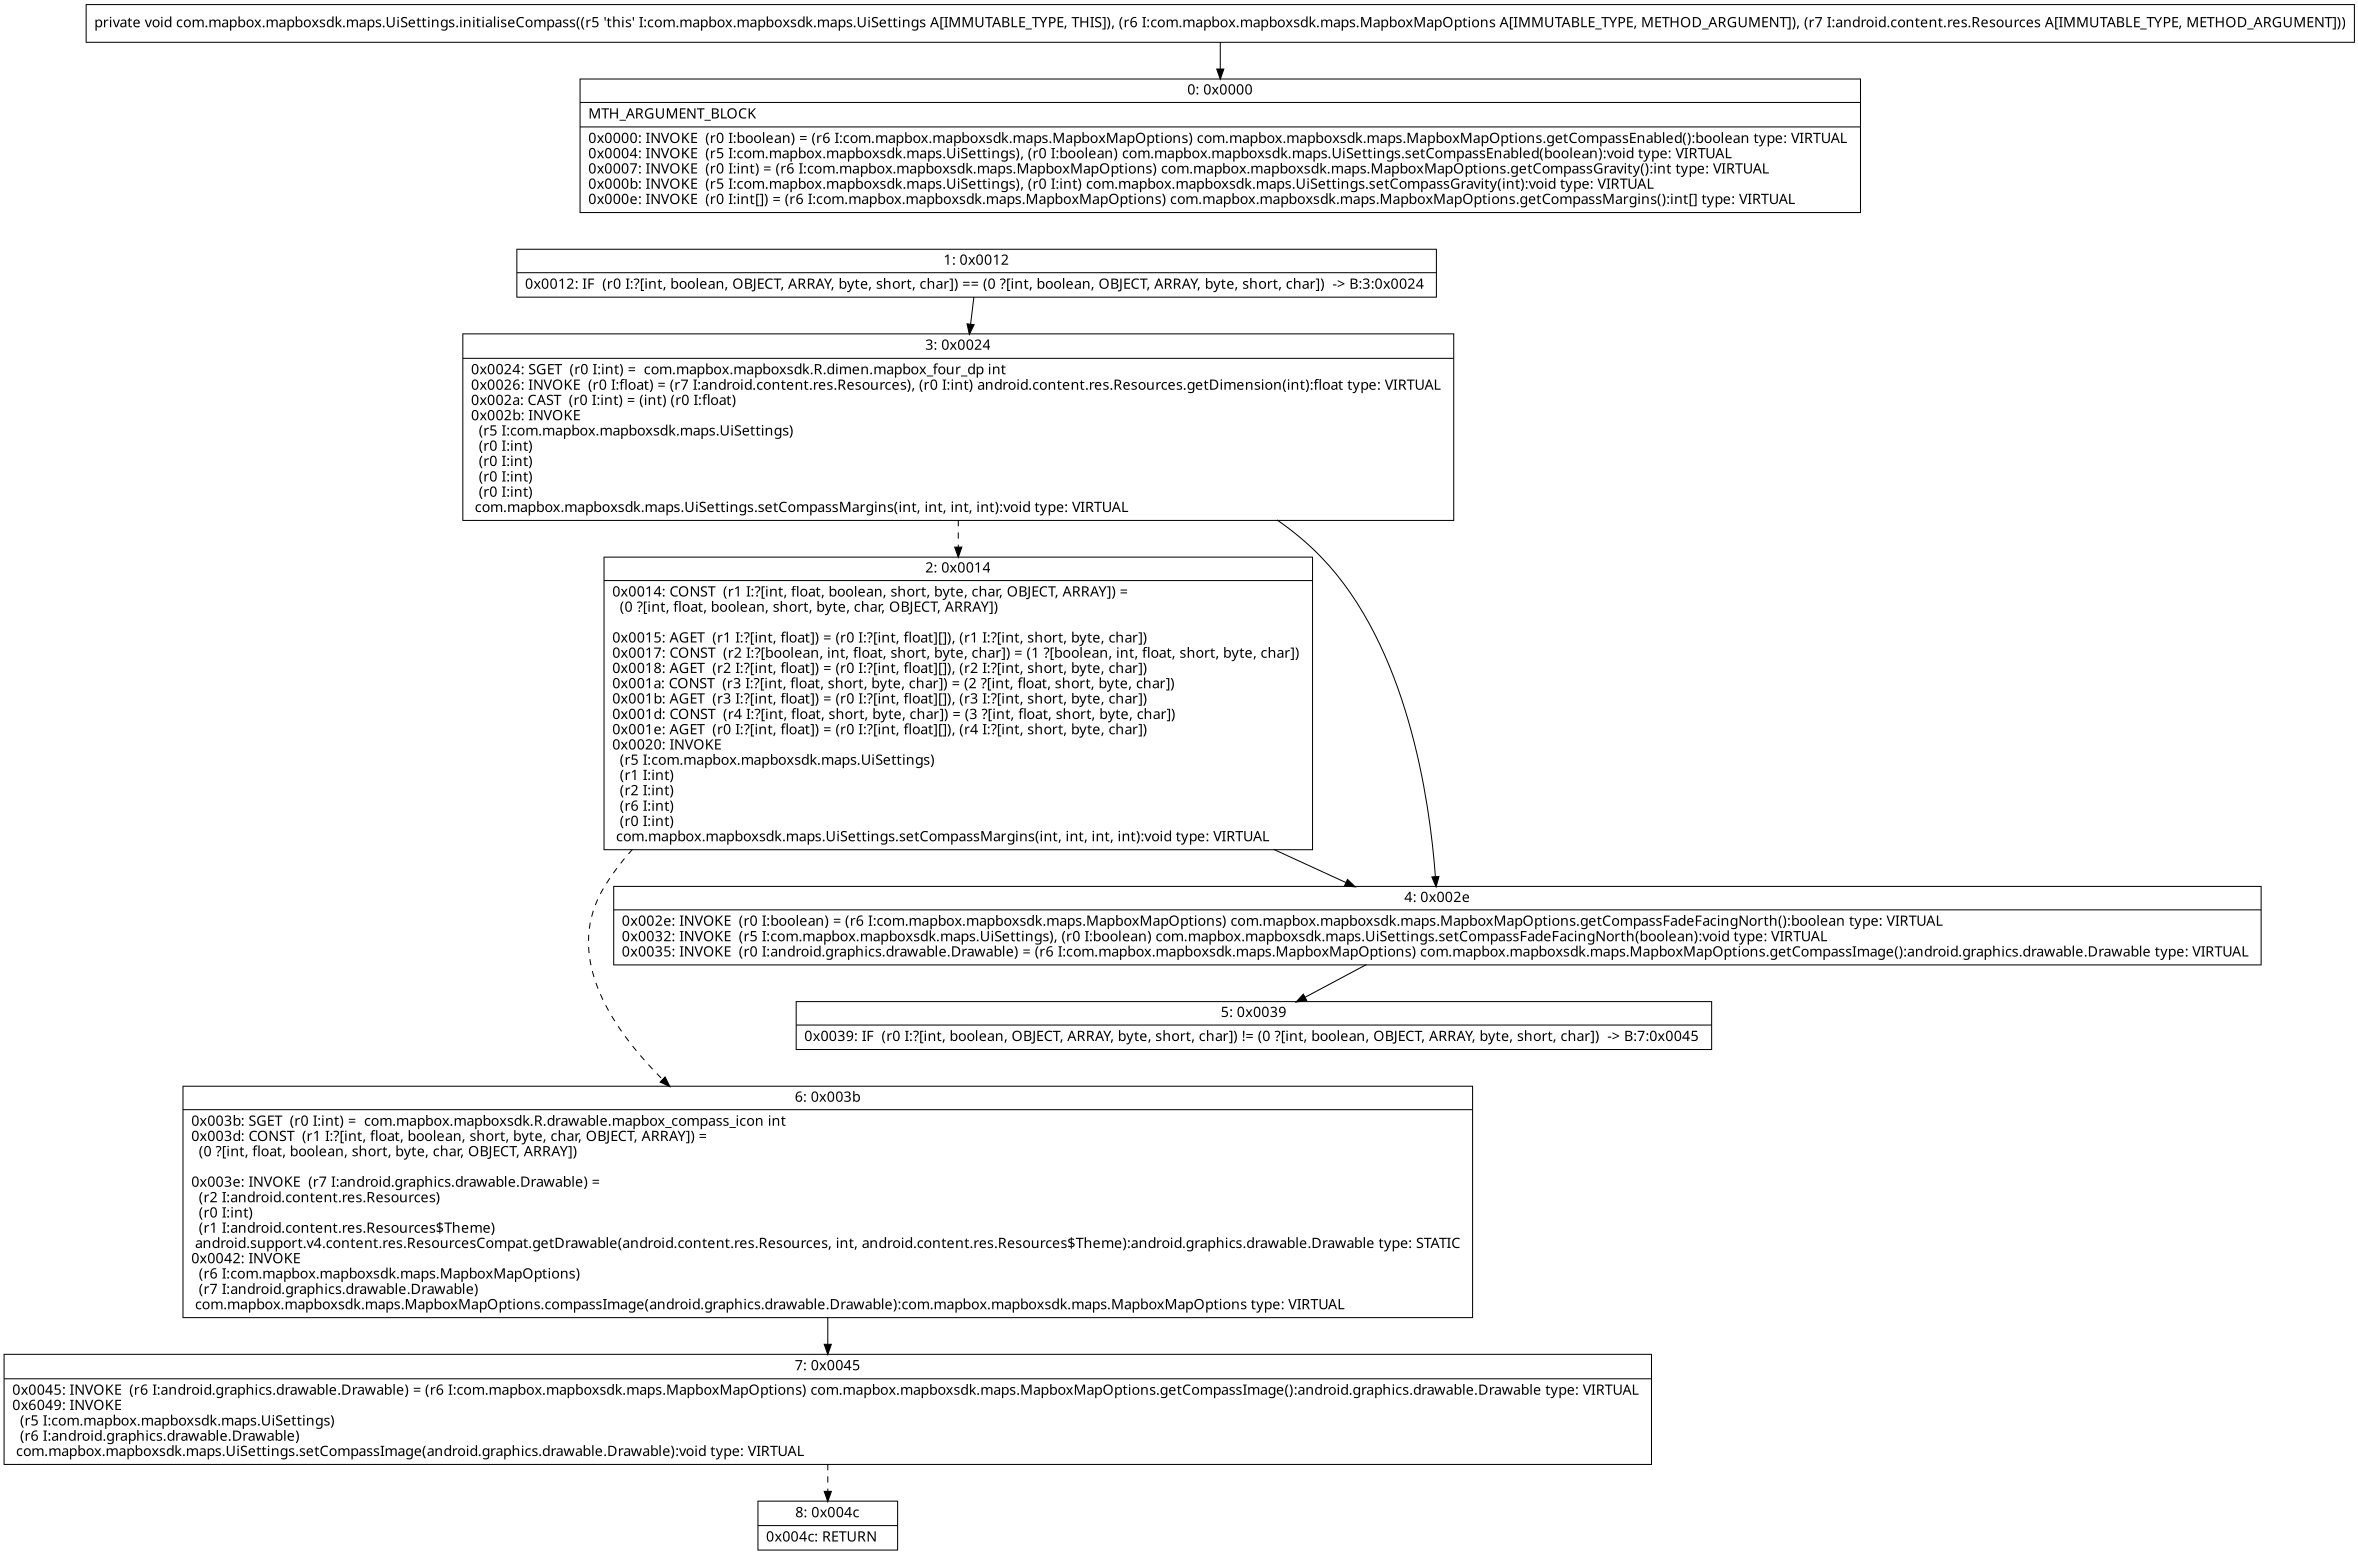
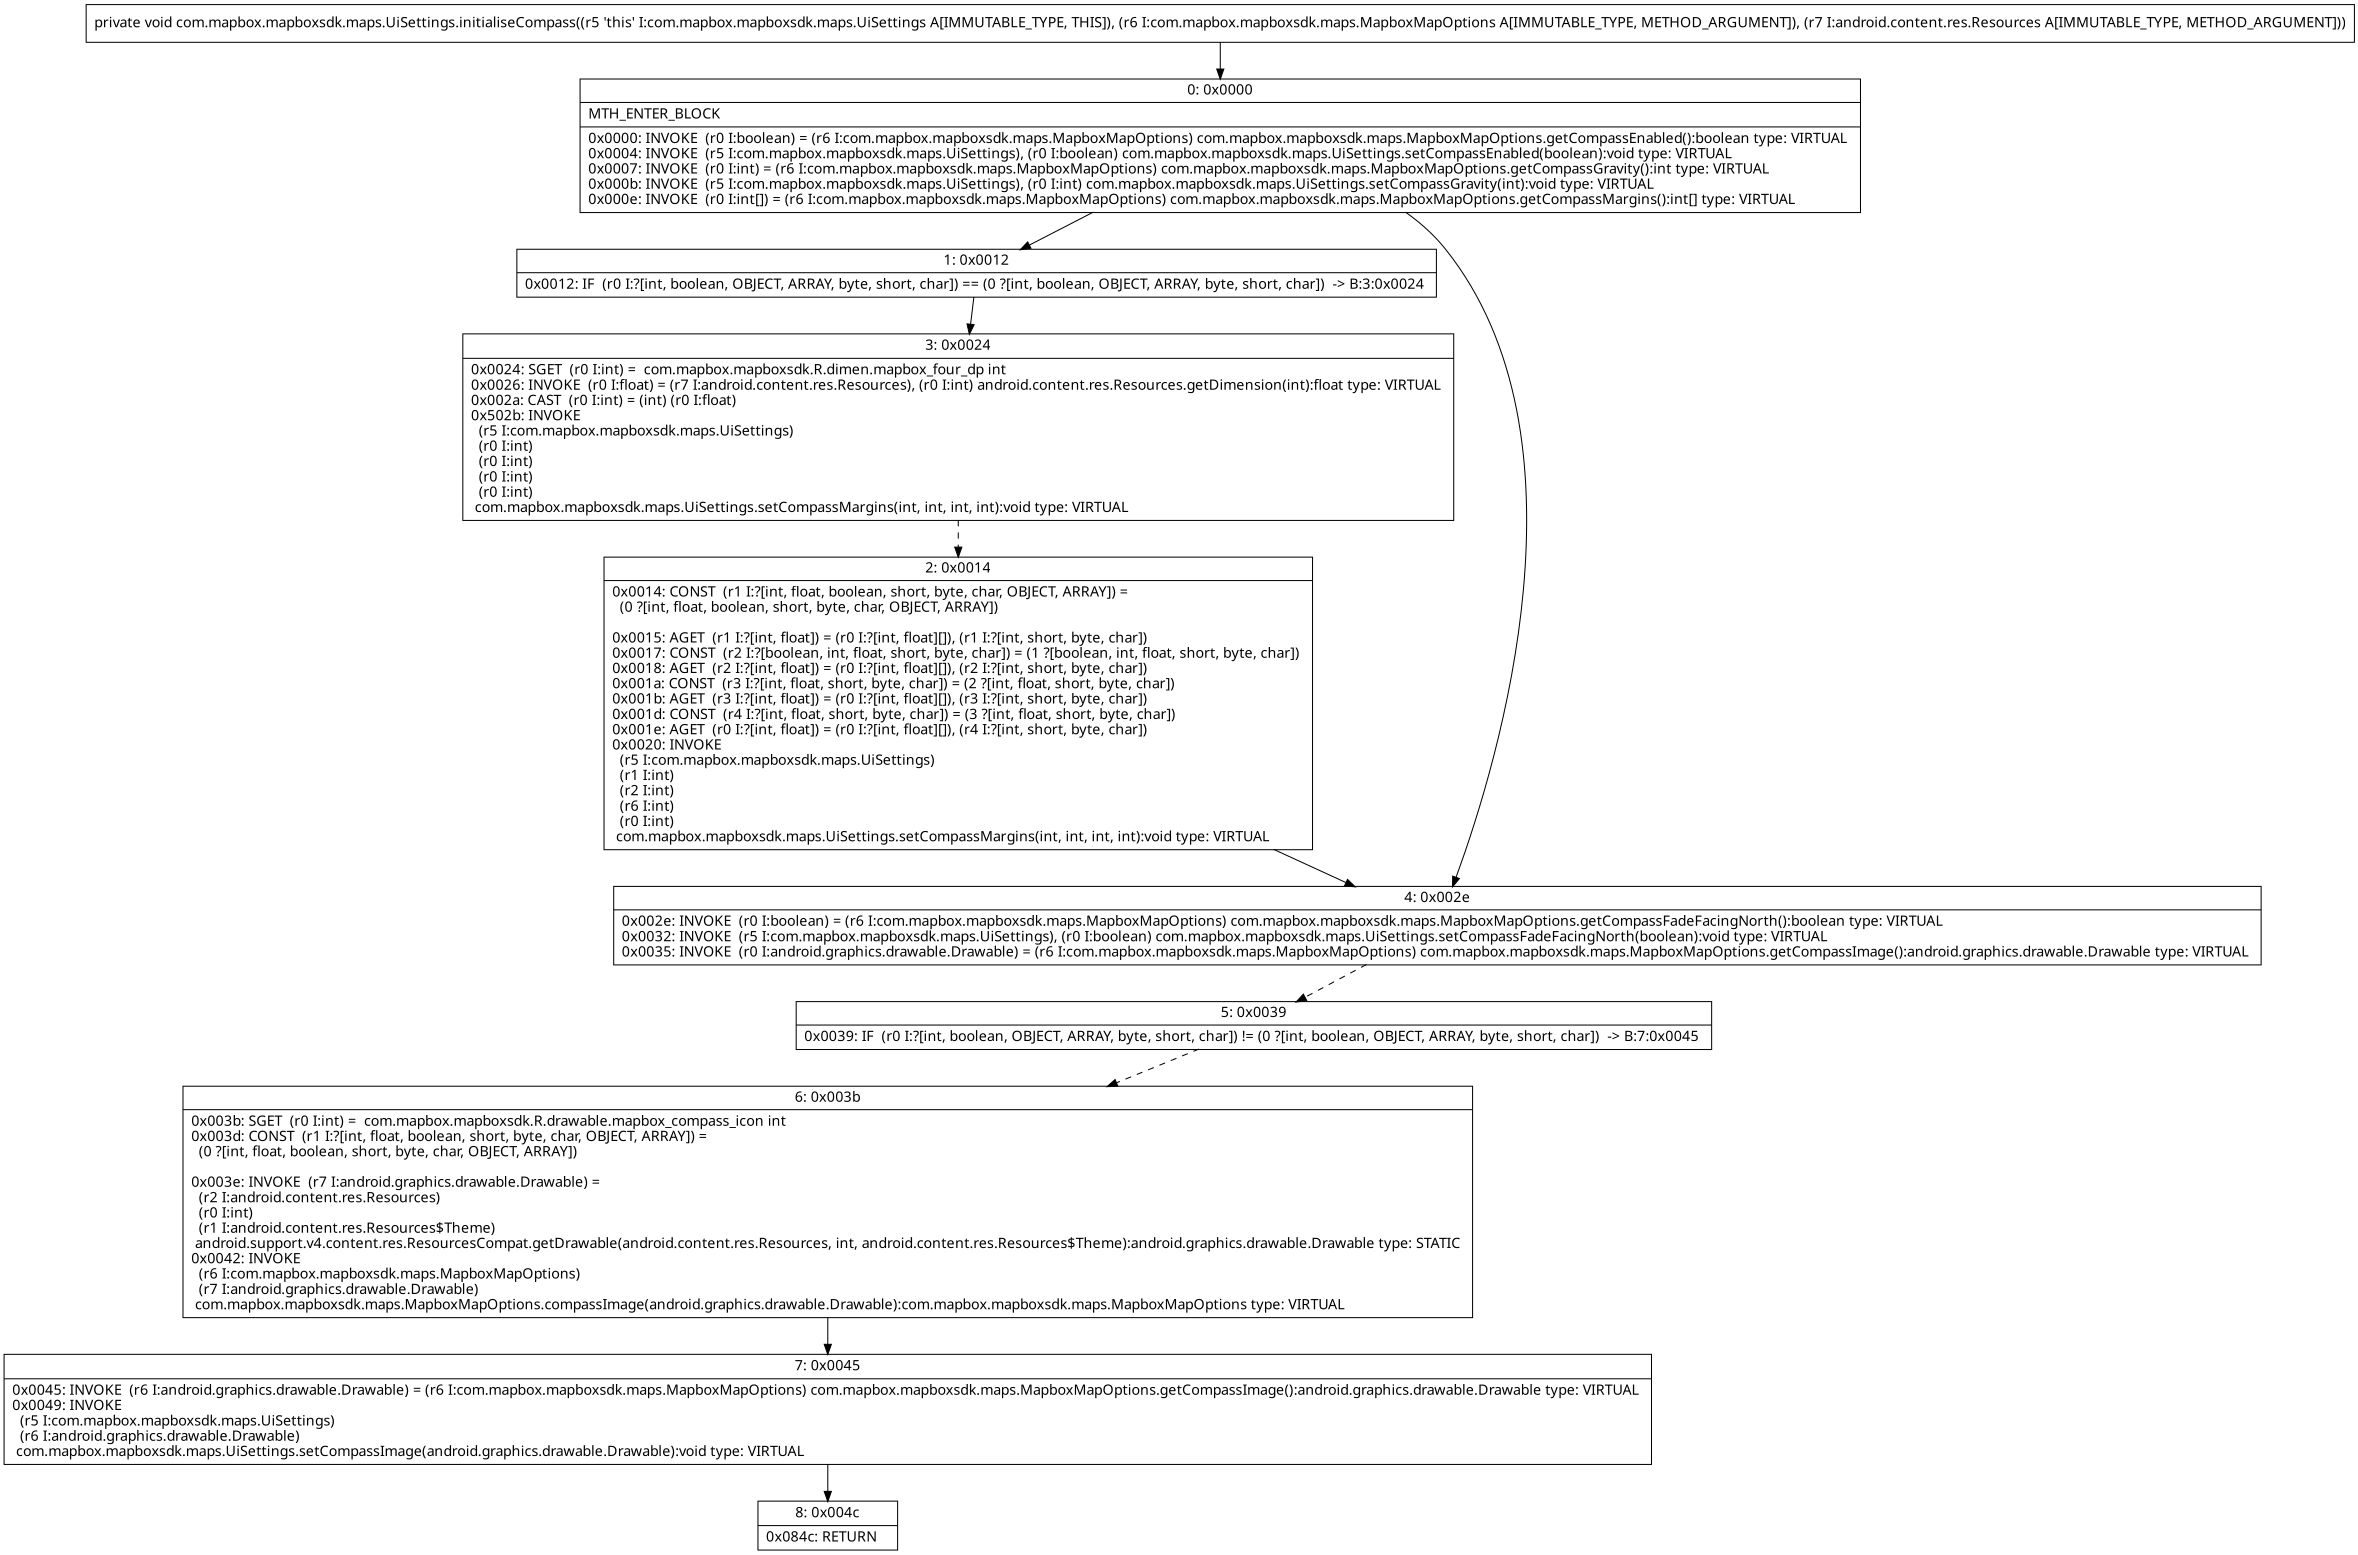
  digraph {
    fontname="Noto Sans"
    node [fontname="Noto Sans" shape=record]
    edge [fontname="Noto Sans"]
-   n1 [label="{0\:\ 0x0000|MTH_ARGUMENT_BLOCK\l|0x0000: INVOKE  (r0 I:boolean) = (r6 I:com.mapbox.mapboxsdk.maps.MapboxMapOptions) com.mapbox.mapboxsdk.maps.MapboxMapOptions.getCompassEnabled():boolean type: VIRTUAL \l0x0004: INVOKE  (r5 I:com.mapbox.mapboxsdk.maps.UiSettings), (r0 I:boolean) com.mapbox.mapboxsdk.maps.UiSettings.setCompassEnabled(boolean):void type: VIRTUAL \l0x0007: INVOKE  (r0 I:int) = (r6 I:com.mapbox.mapboxsdk.maps.MapboxMapOptions) com.mapbox.mapboxsdk.maps.MapboxMapOptions.getCompassGravity():int type: VIRTUAL \l0x000b: INVOKE  (r5 I:com.mapbox.mapboxsdk.maps.UiSettings), (r0 I:int) com.mapbox.mapboxsdk.maps.UiSettings.setCompassGravity(int):void type: VIRTUAL \l0x000e: INVOKE  (r0 I:int[]) = (r6 I:com.mapbox.mapboxsdk.maps.MapboxMapOptions) com.mapbox.mapboxsdk.maps.MapboxMapOptions.getCompassMargins():int[] type: VIRTUAL \l}"]
+   n1 [label="{0\:\ 0x0000|MTH_ENTER_BLOCK\l|0x0000: INVOKE  (r0 I:boolean) = (r6 I:com.mapbox.mapboxsdk.maps.MapboxMapOptions) com.mapbox.mapboxsdk.maps.MapboxMapOptions.getCompassEnabled():boolean type: VIRTUAL \l0x0004: INVOKE  (r5 I:com.mapbox.mapboxsdk.maps.UiSettings), (r0 I:boolean) com.mapbox.mapboxsdk.maps.UiSettings.setCompassEnabled(boolean):void type: VIRTUAL \l0x0007: INVOKE  (r0 I:int) = (r6 I:com.mapbox.mapboxsdk.maps.MapboxMapOptions) com.mapbox.mapboxsdk.maps.MapboxMapOptions.getCompassGravity():int type: VIRTUAL \l0x000b: INVOKE  (r5 I:com.mapbox.mapboxsdk.maps.UiSettings), (r0 I:int) com.mapbox.mapboxsdk.maps.UiSettings.setCompassGravity(int):void type: VIRTUAL \l0x000e: INVOKE  (r0 I:int[]) = (r6 I:com.mapbox.mapboxsdk.maps.MapboxMapOptions) com.mapbox.mapboxsdk.maps.MapboxMapOptions.getCompassMargins():int[] type: VIRTUAL \l}"]
    n2 [label="{1\:\ 0x0012|0x0012: IF  (r0 I:?[int, boolean, OBJECT, ARRAY, byte, short, char]) == (0 ?[int, boolean, OBJECT, ARRAY, byte, short, char])  \-\> B:3:0x0024 \l}"]
-   n3 [label="{3\:\ 0x0024|0x0024: SGET  (r0 I:int) =  com.mapbox.mapboxsdk.R.dimen.mapbox_four_dp int \l0x0026: INVOKE  (r0 I:float) = (r7 I:android.content.res.Resources), (r0 I:int) android.content.res.Resources.getDimension(int):float type: VIRTUAL \l0x002a: CAST  (r0 I:int) = (int) (r0 I:float) \l0x002b: INVOKE  \l  (r5 I:com.mapbox.mapboxsdk.maps.UiSettings)\l  (r0 I:int)\l  (r0 I:int)\l  (r0 I:int)\l  (r0 I:int)\l com.mapbox.mapboxsdk.maps.UiSettings.setCompassMargins(int, int, int, int):void type: VIRTUAL \l}"]
+   n3 [label="{3\:\ 0x0024|0x0024: SGET  (r0 I:int) =  com.mapbox.mapboxsdk.R.dimen.mapbox_four_dp int \l0x0026: INVOKE  (r0 I:float) = (r7 I:android.content.res.Resources), (r0 I:int) android.content.res.Resources.getDimension(int):float type: VIRTUAL \l0x002a: CAST  (r0 I:int) = (int) (r0 I:float) \l0x502b: INVOKE  \l  (r5 I:com.mapbox.mapboxsdk.maps.UiSettings)\l  (r0 I:int)\l  (r0 I:int)\l  (r0 I:int)\l  (r0 I:int)\l com.mapbox.mapboxsdk.maps.UiSettings.setCompassMargins(int, int, int, int):void type: VIRTUAL \l}"]
    n4 [label="{2\:\ 0x0014|0x0014: CONST  (r1 I:?[int, float, boolean, short, byte, char, OBJECT, ARRAY]) = \l  (0 ?[int, float, boolean, short, byte, char, OBJECT, ARRAY])\l \l0x0015: AGET  (r1 I:?[int, float]) = (r0 I:?[int, float][]), (r1 I:?[int, short, byte, char]) \l0x0017: CONST  (r2 I:?[boolean, int, float, short, byte, char]) = (1 ?[boolean, int, float, short, byte, char]) \l0x0018: AGET  (r2 I:?[int, float]) = (r0 I:?[int, float][]), (r2 I:?[int, short, byte, char]) \l0x001a: CONST  (r3 I:?[int, float, short, byte, char]) = (2 ?[int, float, short, byte, char]) \l0x001b: AGET  (r3 I:?[int, float]) = (r0 I:?[int, float][]), (r3 I:?[int, short, byte, char]) \l0x001d: CONST  (r4 I:?[int, float, short, byte, char]) = (3 ?[int, float, short, byte, char]) \l0x001e: AGET  (r0 I:?[int, float]) = (r0 I:?[int, float][]), (r4 I:?[int, short, byte, char]) \l0x0020: INVOKE  \l  (r5 I:com.mapbox.mapboxsdk.maps.UiSettings)\l  (r1 I:int)\l  (r2 I:int)\l  (r6 I:int)\l  (r0 I:int)\l com.mapbox.mapboxsdk.maps.UiSettings.setCompassMargins(int, int, int, int):void type: VIRTUAL \l}"]
    n5 [label="{4\:\ 0x002e|0x002e: INVOKE  (r0 I:boolean) = (r6 I:com.mapbox.mapboxsdk.maps.MapboxMapOptions) com.mapbox.mapboxsdk.maps.MapboxMapOptions.getCompassFadeFacingNorth():boolean type: VIRTUAL \l0x0032: INVOKE  (r5 I:com.mapbox.mapboxsdk.maps.UiSettings), (r0 I:boolean) com.mapbox.mapboxsdk.maps.UiSettings.setCompassFadeFacingNorth(boolean):void type: VIRTUAL \l0x0035: INVOKE  (r0 I:android.graphics.drawable.Drawable) = (r6 I:com.mapbox.mapboxsdk.maps.MapboxMapOptions) com.mapbox.mapboxsdk.maps.MapboxMapOptions.getCompassImage():android.graphics.drawable.Drawable type: VIRTUAL \l}"]
    n6 [label="{5\:\ 0x0039|0x0039: IF  (r0 I:?[int, boolean, OBJECT, ARRAY, byte, short, char]) != (0 ?[int, boolean, OBJECT, ARRAY, byte, short, char])  \-\> B:7:0x0045 \l}"]
    n7 [label="{6\:\ 0x003b|0x003b: SGET  (r0 I:int) =  com.mapbox.mapboxsdk.R.drawable.mapbox_compass_icon int \l0x003d: CONST  (r1 I:?[int, float, boolean, short, byte, char, OBJECT, ARRAY]) = \l  (0 ?[int, float, boolean, short, byte, char, OBJECT, ARRAY])\l \l0x003e: INVOKE  (r7 I:android.graphics.drawable.Drawable) = \l  (r2 I:android.content.res.Resources)\l  (r0 I:int)\l  (r1 I:android.content.res.Resources$Theme)\l android.support.v4.content.res.ResourcesCompat.getDrawable(android.content.res.Resources, int, android.content.res.Resources$Theme):android.graphics.drawable.Drawable type: STATIC \l0x0042: INVOKE  \l  (r6 I:com.mapbox.mapboxsdk.maps.MapboxMapOptions)\l  (r7 I:android.graphics.drawable.Drawable)\l com.mapbox.mapboxsdk.maps.MapboxMapOptions.compassImage(android.graphics.drawable.Drawable):com.mapbox.mapboxsdk.maps.MapboxMapOptions type: VIRTUAL \l}"]
-   n8 [label="{7\:\ 0x0045|0x0045: INVOKE  (r6 I:android.graphics.drawable.Drawable) = (r6 I:com.mapbox.mapboxsdk.maps.MapboxMapOptions) com.mapbox.mapboxsdk.maps.MapboxMapOptions.getCompassImage():android.graphics.drawable.Drawable type: VIRTUAL \l0x6049: INVOKE  \l  (r5 I:com.mapbox.mapboxsdk.maps.UiSettings)\l  (r6 I:android.graphics.drawable.Drawable)\l com.mapbox.mapboxsdk.maps.UiSettings.setCompassImage(android.graphics.drawable.Drawable):void type: VIRTUAL \l}"]
-   n9 [label="{8\:\ 0x004c|0x004c: RETURN   \l}"]
+   n8 [label="{7\:\ 0x0045|0x0045: INVOKE  (r6 I:android.graphics.drawable.Drawable) = (r6 I:com.mapbox.mapboxsdk.maps.MapboxMapOptions) com.mapbox.mapboxsdk.maps.MapboxMapOptions.getCompassImage():android.graphics.drawable.Drawable type: VIRTUAL \l0x0049: INVOKE  \l  (r5 I:com.mapbox.mapboxsdk.maps.UiSettings)\l  (r6 I:android.graphics.drawable.Drawable)\l com.mapbox.mapboxsdk.maps.UiSettings.setCompassImage(android.graphics.drawable.Drawable):void type: VIRTUAL \l}"]
+   n9 [label="{8\:\ 0x004c|0x084c: RETURN   \l}"]
    n10 [label="{private void com.mapbox.mapboxsdk.maps.UiSettings.initialiseCompass((r5 'this' I:com.mapbox.mapboxsdk.maps.UiSettings A[IMMUTABLE_TYPE, THIS]), (r6 I:com.mapbox.mapboxsdk.maps.MapboxMapOptions A[IMMUTABLE_TYPE, METHOD_ARGUMENT]), (r7 I:android.content.res.Resources A[IMMUTABLE_TYPE, METHOD_ARGUMENT])) }"]
+   n1 -> n2
    n2 -> n3
    n3 -> n4 [style=dashed]
-   n3 -> n5
+   n1 -> n5
    n4 -> n5
-   n5 -> n6
-   n4 -> n7 [style=dashed]
+   n5 -> n6 [style=dashed]
+   n6 -> n7 [style=dashed]
    n7 -> n8
-   n8 -> n9 [style=dashed]
+   n8 -> n9
    n10 -> n1
  }
